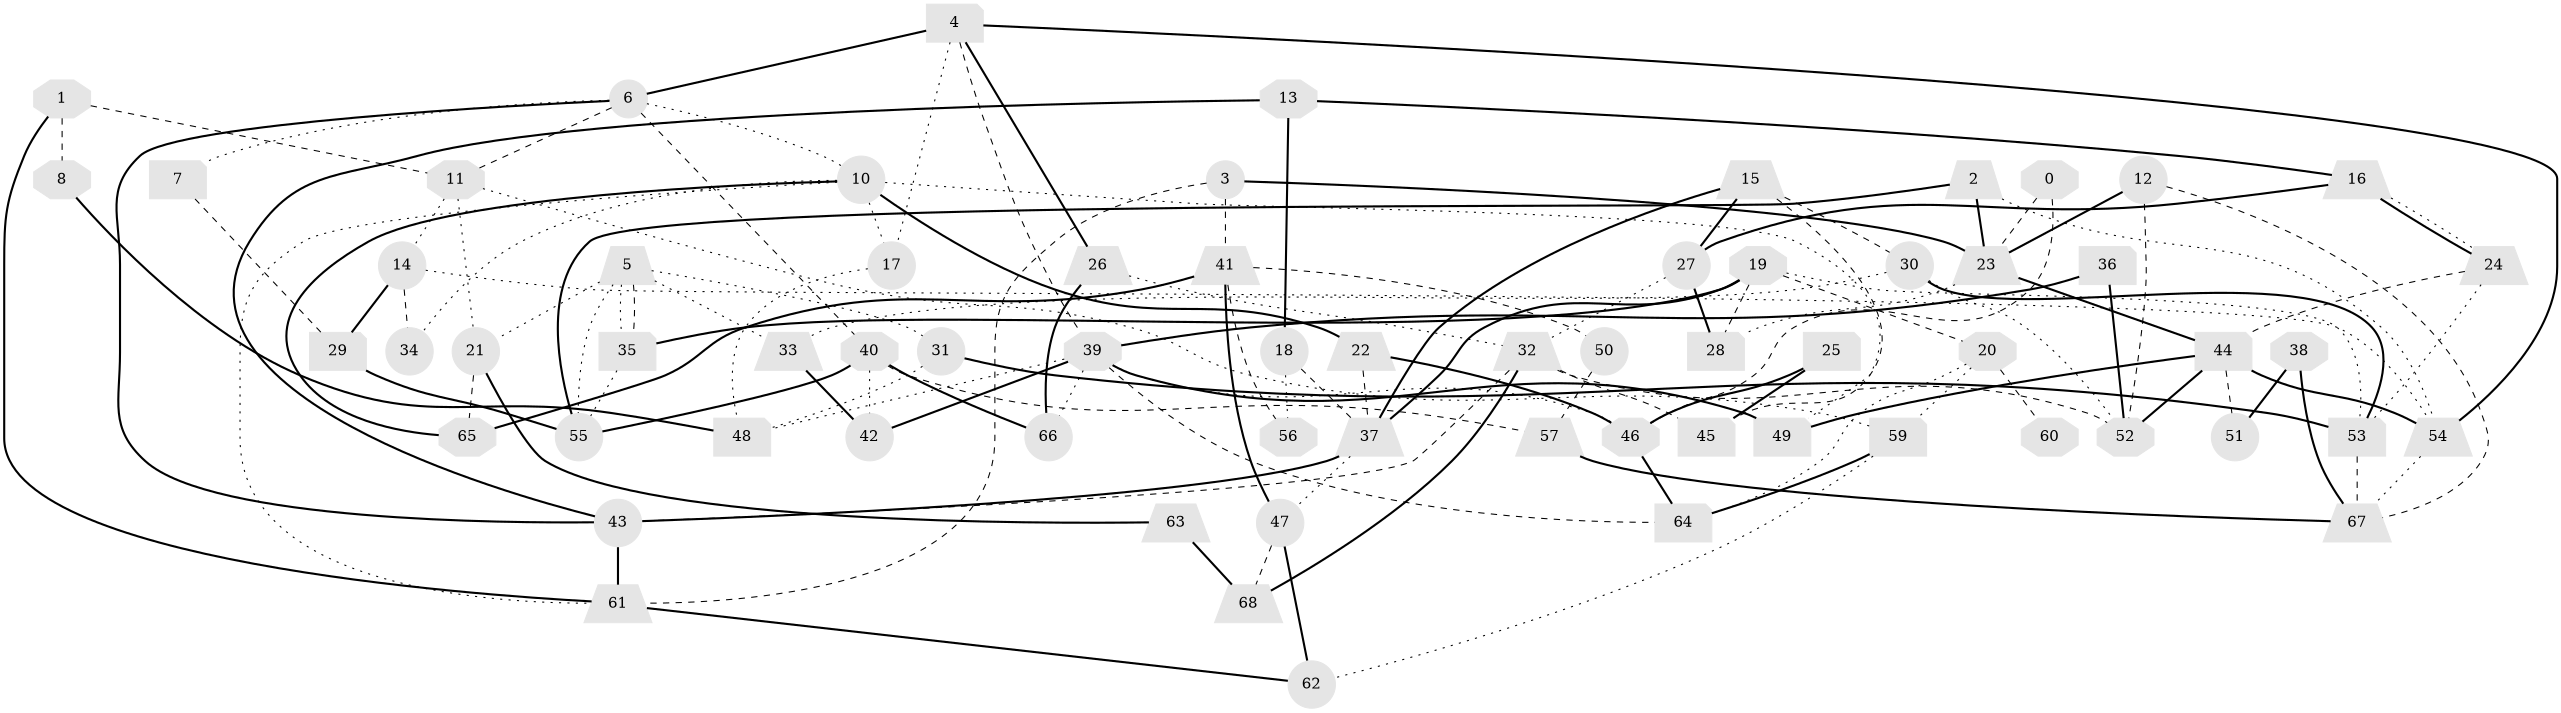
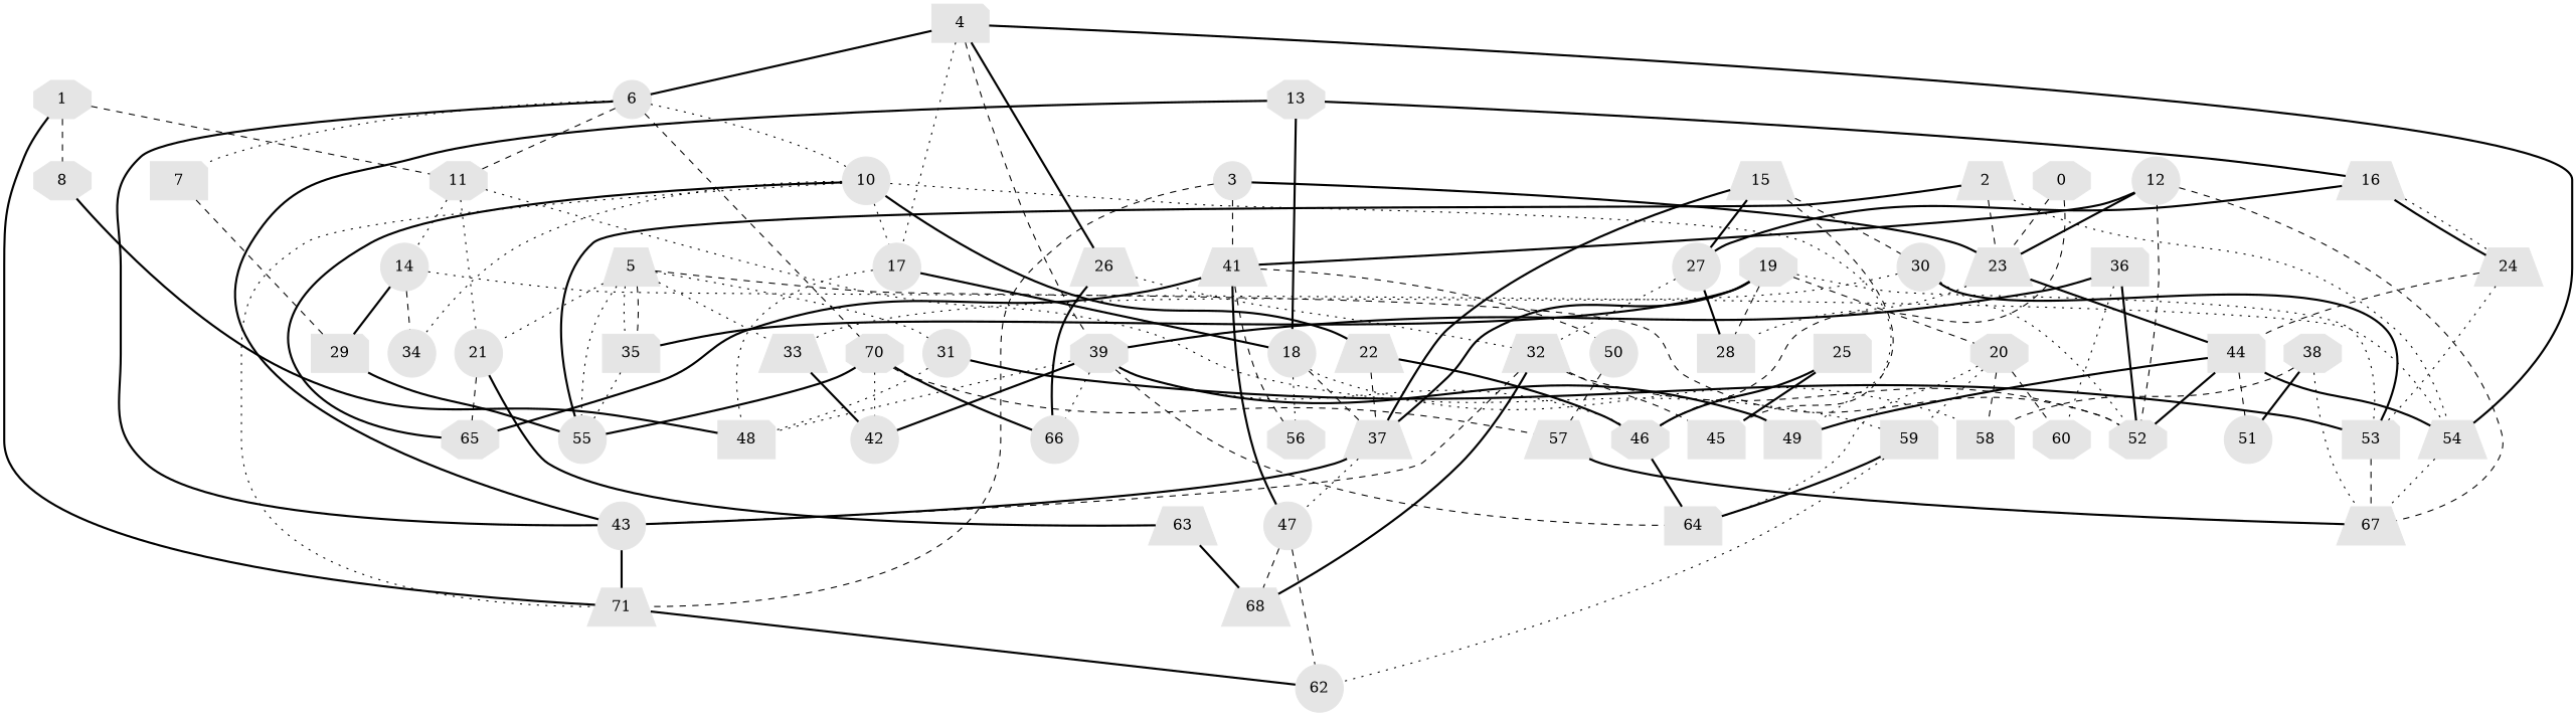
  graph {
    node [color=gray90 shape=circle style=filled]
    edge [style=bold]
    1 [shape=octagon]
    8 [shape=octagon]
    11 [shape=octagon]
-   61 [shape=trapezium]
+   61 [shape=trapezium label=71]
    48 [shape=note]
    21
    14
    59 [shape=note]
    62
    2 [shape=trapezium]
    23 [shape=trapezium]
    54 [shape=trapezium]
    55
    28 [shape=note]
    44 [shape=note]
    67 [shape=trapezium]
    3
    41 [shape=trapezium]
    65 [shape=octagon]
    56 [shape=octagon]
    47
    50
    4 [shape=note]
    6
    17
    26 [shape=trapezium]
    39 [shape=octagon]
    7 [shape=note]
    10
-   40 [shape=octagon]
+   40 [shape=octagon label=70]
    43
    18
    32 [shape=trapezium]
    66
    46 [shape=octagon]
    49 [shape=note]
    64 [shape=note]
    42
    5 [shape=trapezium]
    31
    33 [shape=trapezium]
    35 [shape=note]
    52 [shape=octagon]
    63 [shape=trapezium]
    53 [shape=note]
    29 [shape=note]
    22 [shape=trapezium]
    34
    57 [shape=trapezium]
    n50 [label=0 shape=octagon]
    37 [shape=trapezium]
    12
    13 [shape=octagon]
    16 [shape=trapezium]
    27
    24 [shape=trapezium]
+   58 [shape=note]
    15 [shape=trapezium]
    30
    45 [shape=note]
    19 [shape=octagon]
    20 [shape=octagon]
    60 [shape=octagon]
    68 [shape=trapezium]
    51
    25 [shape=note]
    36 [shape=note]
    38 [shape=octagon]
    1 -- 8 [style=dashed]
    1 -- 11 [style=dashed]
    1 -- 61
    8 -- 48
    11 -- 21 [style=dotted]
    11 -- 14 [style=dotted]
    11 -- 59 [style=dotted]
    61 -- 62
    21 -- 65 [style=dashed]
    21 -- 63
    14 -- 54 [style=dotted]
    14 -- 29
    14 -- 34 [style=dashed]
    59 -- 62 [style=dotted]
    59 -- 64
-   2 -- 23
+   2 -- 23 [style=dashed]
    2 -- 54 [style=dotted]
    2 -- 55
    23 -- 28 [style=dotted]
    23 -- 44
    54 -- 67 [style=dotted]
    44 -- 54
    44 -- 49
    44 -- 52
    44 -- 51 [style=dashed]
    3 -- 61 [style=dashed]
    3 -- 23
    3 -- 41 [style=dashed]
    41 -- 65
    41 -- 56 [style=dashed]
    41 -- 47
    41 -- 50 [style=dashed]
-   47 -- 62
+   47 -- 62 [style=dashed]
    47 -- 68 [style=dashed]
    50 -- 57 [style=dashed]
    4 -- 54
    4 -- 6
    4 -- 17 [style=dotted]
    4 -- 26
    4 -- 39 [style=dashed]
    6 -- 11 [style=dashed]
    6 -- 7 [style=dotted]
    6 -- 10 [style=dotted]
    6 -- 40 [style=dashed]
    6 -- 43
    17 -- 48 [style=dotted]
+   17 -- 18
    26 -- 32 [style=dotted]
    26 -- 66
    39 -- 48 [style=dotted]
    39 -- 66 [style=dotted]
    39 -- 46 [style=dotted]
    39 -- 49
    39 -- 64 [style=dashed]
    39 -- 42
    7 -- 29 [style=dashed]
    10 -- 61 [style=dotted]
    10 -- 65
    10 -- 17 [style=dotted]
    10 -- 49 [style=dotted]
    10 -- 22
    10 -- 34 [style=dotted]
    40 -- 55
    40 -- 66
    40 -- 42 [style=dotted]
    40 -- 57 [style=dashed]
    43 -- 61
    18 -- 56 [style=dotted]
    18 -- 37 [style=dashed]
+   18 -- 58 [style=dotted]
    32 -- 43 [style=dashed]
    32 -- 52 [style=dashed]
    32 -- 45 [style=dashed]
    32 -- 68
    46 -- 64
    5 -- 21 [style=dotted]
    5 -- 55 [style=dotted]
    5 -- 31 [style=dotted]
    5 -- 33 [style=dotted]
    5 -- 35 [style=dotted]
    5 -- 35 [style=dashed]
+   5 -- 52 [style=dashed]
    31 -- 48 [style=dotted]
    31 -- 53
    33 -- 42
    35 -- 55 [style=dotted]
    63 -- 68
    53 -- 67 [style=dashed]
    29 -- 55
    22 -- 46
    22 -- 37 [style=dashed]
    57 -- 67
    n50 -- 23 [style=dashed]
    n50 -- 46 [style=dashed]
    37 -- 47 [style=dotted]
    37 -- 43
    12 -- 23
    12 -- 67 [style=dashed]
+   12 -- 41
    12 -- 52 [style=dashed]
    13 -- 43
    13 -- 18
    13 -- 16
    16 -- 27
    16 -- 24
    16 -- 24 [style=dotted]
    27 -- 28
    27 -- 32 [style=dotted]
    24 -- 44 [style=dashed]
    24 -- 53 [style=dotted]
    15 -- 37
    15 -- 27
    15 -- 30 [style=dashed]
    15 -- 45 [style=dashed]
    30 -- 33 [style=dotted]
    30 -- 52 [style=dotted]
    30 -- 53
    19 -- 28 [style=dashed]
    19 -- 35
    19 -- 53 [style=dotted]
    19 -- 37
    19 -- 20 [style=dashed]
    20 -- 59 [style=dotted]
    20 -- 64 [style=dotted]
+   20 -- 58 [style=dashed]
    20 -- 60 [style=dashed]
    25 -- 46
    25 -- 45
    36 -- 39
    36 -- 52
-   38 -- 67
+   36 -- 60 [style=dotted]
+   38 -- 67 [style=dotted]
+   38 -- 58 [style=dashed]
    38 -- 51
  }
